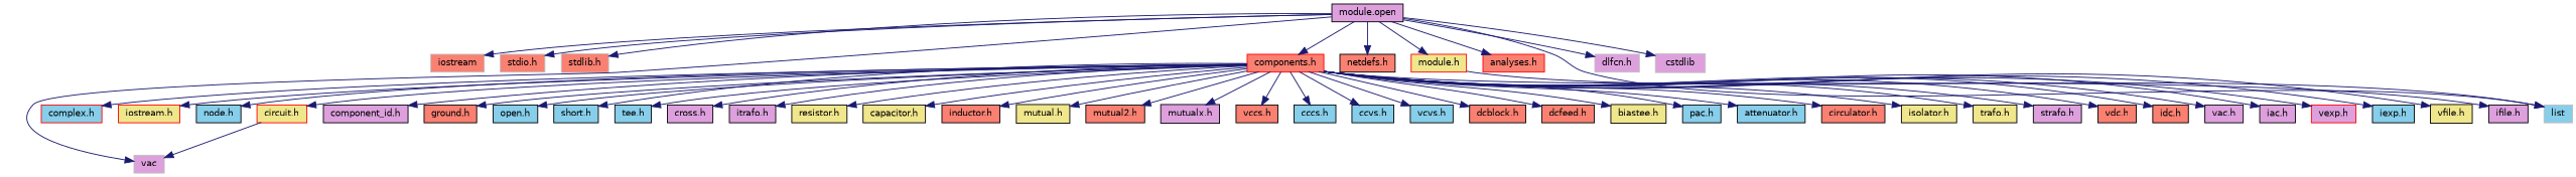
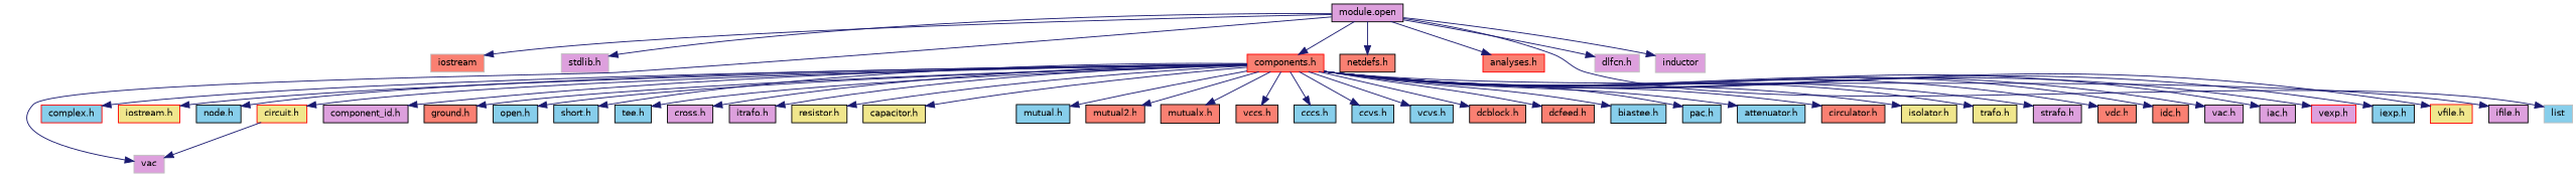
  digraph {
    node [color=black fillcolor=salmon fontname=Helvetica fontsize=10 shape=record style=filled]
    edge [color=midnightblue fontname=Helvetica fontsize=10 labelfontname=Helvetica labelfontsize=10 style=solid]
    n1 [fillcolor=plum fontcolor=black height=0.2 label="module.open" width=0.4]
    n2 [color=grey75 height=0.2 label=iostream width=0.4]
-   n3 [color=grey75 height=0.2 label="stdio.h" width=0.4]
-   n4 [color=grey75 height=0.2 label="stdlib.h" width=0.4]
+   n4 [color=grey75 fillcolor=plum height=0.2 label="stdlib.h" width=0.4]
    n5 [color=grey75 fillcolor=plum height=0.2 label=vac width=0.4]
    n6 [color=grey75 fillcolor=skyblue height=0.2 label=list width=0.4]
    n7 [height=0.2 label="netdefs.h" width=0.4]
    n8 [color=red height=0.2 label="components.h" width=0.4]
    n9 [color=red height=0.2 label="analyses.h" width=0.4]
-   n10 [color=red fillcolor=khaki height=0.2 label="module.h" width=0.4]
    n11 [color=grey75 fillcolor=plum height=0.2 label="dlfcn.h" width=0.4]
-   n12 [color=grey75 fillcolor=plum height=0.2 label=cstdlib width=0.4]
+   n12 [color=grey75 fillcolor=plum height=0.2 label=inductor width=0.4]
    n13 [color=red fillcolor=skyblue height=0.2 label="complex.h" width=0.4]
    n14 [color=red fillcolor=khaki height=0.2 label="iostream.h" width=0.4]
    n15 [fillcolor=skyblue height=0.2 label="node.h" width=0.4]
    n16 [color=red fillcolor=khaki height=0.2 label="circuit.h" width=0.4]
    n17 [fillcolor=plum height=0.2 label="component_id.h" width=0.4]
    n18 [height=0.2 label="ground.h" width=0.4]
    n19 [fillcolor=skyblue height=0.2 label="open.h" width=0.4]
    n20 [fillcolor=skyblue height=0.2 label="short.h" width=0.4]
    n21 [fillcolor=skyblue height=0.2 label="tee.h" width=0.4]
    n22 [fillcolor=plum height=0.2 label="cross.h" width=0.4]
    n23 [fillcolor=plum height=0.2 label="itrafo.h" width=0.4]
    n24 [fillcolor=khaki height=0.2 label="resistor.h" width=0.4]
    n25 [fillcolor=khaki height=0.2 label="capacitor.h" width=0.4]
-   n26 [height=0.2 label="inductor.h" width=0.4]
-   n27 [fillcolor=khaki height=0.2 label="mutual.h" width=0.4]
+   n27 [fillcolor=skyblue height=0.2 label="mutual.h" width=0.4]
    n28 [height=0.2 label="mutual2.h" width=0.4]
-   n29 [fillcolor=plum height=0.2 label="mutualx.h" width=0.4]
+   n29 [height=0.2 label="mutualx.h" width=0.4]
    n30 [height=0.2 label="vccs.h" width=0.4]
    n31 [fillcolor=skyblue height=0.2 label="cccs.h" width=0.4]
    n32 [fillcolor=skyblue height=0.2 label="ccvs.h" width=0.4]
    n33 [fillcolor=skyblue height=0.2 label="vcvs.h" width=0.4]
    n34 [height=0.2 label="dcblock.h" width=0.4]
    n35 [height=0.2 label="dcfeed.h" width=0.4]
-   n36 [fillcolor=khaki height=0.2 label="biastee.h" width=0.4]
+   n36 [fillcolor=skyblue height=0.2 label="biastee.h" width=0.4]
    n37 [fillcolor=skyblue height=0.2 label="pac.h" width=0.4]
    n38 [fillcolor=skyblue height=0.2 label="attenuator.h" width=0.4]
    n39 [height=0.2 label="circulator.h" width=0.4]
    n40 [fillcolor=khaki height=0.2 label="isolator.h" width=0.4]
    n41 [fillcolor=khaki height=0.2 label="trafo.h" width=0.4]
    n42 [fillcolor=plum height=0.2 label="strafo.h" width=0.4]
    n43 [height=0.2 label="vdc.h" width=0.4]
    n44 [height=0.2 label="idc.h" width=0.4]
    n45 [fillcolor=plum height=0.2 label="vac.h" width=0.4]
    n46 [fillcolor=plum height=0.2 label="iac.h" width=0.4]
    n47 [color=red fillcolor=plum height=0.2 label="vexp.h" width=0.4]
    n48 [fillcolor=skyblue height=0.2 label="iexp.h" width=0.4]
-   n49 [fillcolor=khaki height=0.2 label="vfile.h" width=0.4]
+   n49 [color=red fillcolor=khaki height=0.2 label="vfile.h" width=0.4]
    n50 [fillcolor=plum height=0.2 label="ifile.h" width=0.4]
    n1 -> n2
-   n1 -> n3
    n1 -> n4
    n1 -> n5
    n1 -> n6
    n1 -> n7
    n1 -> n8
    n1 -> n9
-   n1 -> n10
    n1 -> n11
    n1 -> n12
    n8 -> n13
    n8 -> n14
    n8 -> n15
    n8 -> n16
    n8 -> n17
    n8 -> n18
    n8 -> n19
    n8 -> n20
    n8 -> n21
    n8 -> n22
    n8 -> n23
    n8 -> n24
    n8 -> n25
-   n8 -> n26
    n8 -> n27
    n8 -> n28
    n8 -> n29
    n8 -> n30
    n8 -> n31
    n8 -> n32
    n8 -> n33
    n8 -> n34
    n8 -> n35
    n8 -> n36
    n8 -> n37
    n8 -> n38
    n8 -> n39
    n8 -> n40
    n8 -> n41
    n8 -> n42
    n8 -> n43
    n8 -> n44
    n8 -> n45
    n8 -> n46
    n8 -> n47
    n8 -> n48
    n8 -> n49
    n8 -> n50
-   n10 -> n6
    n16 -> n5
  }
